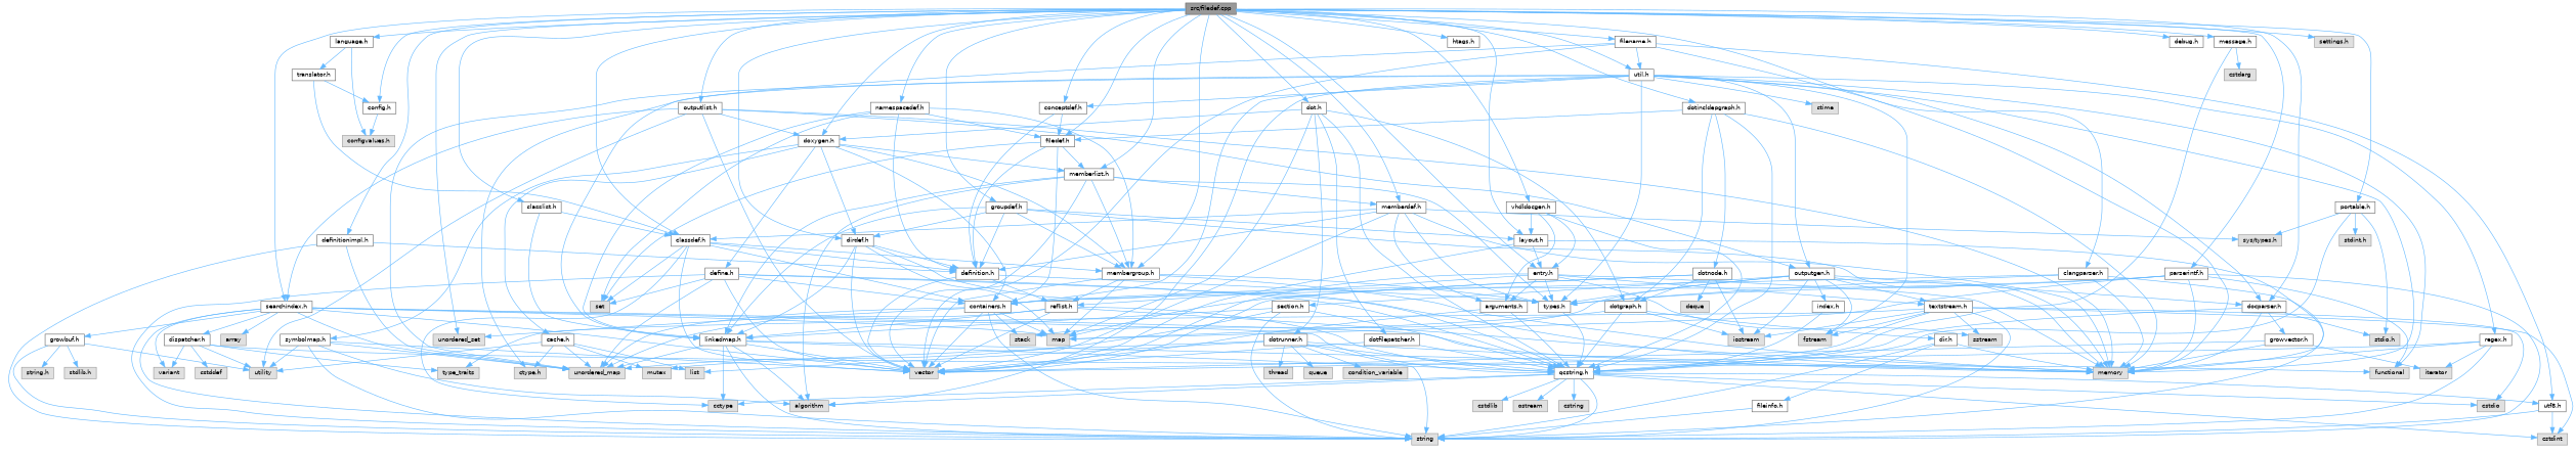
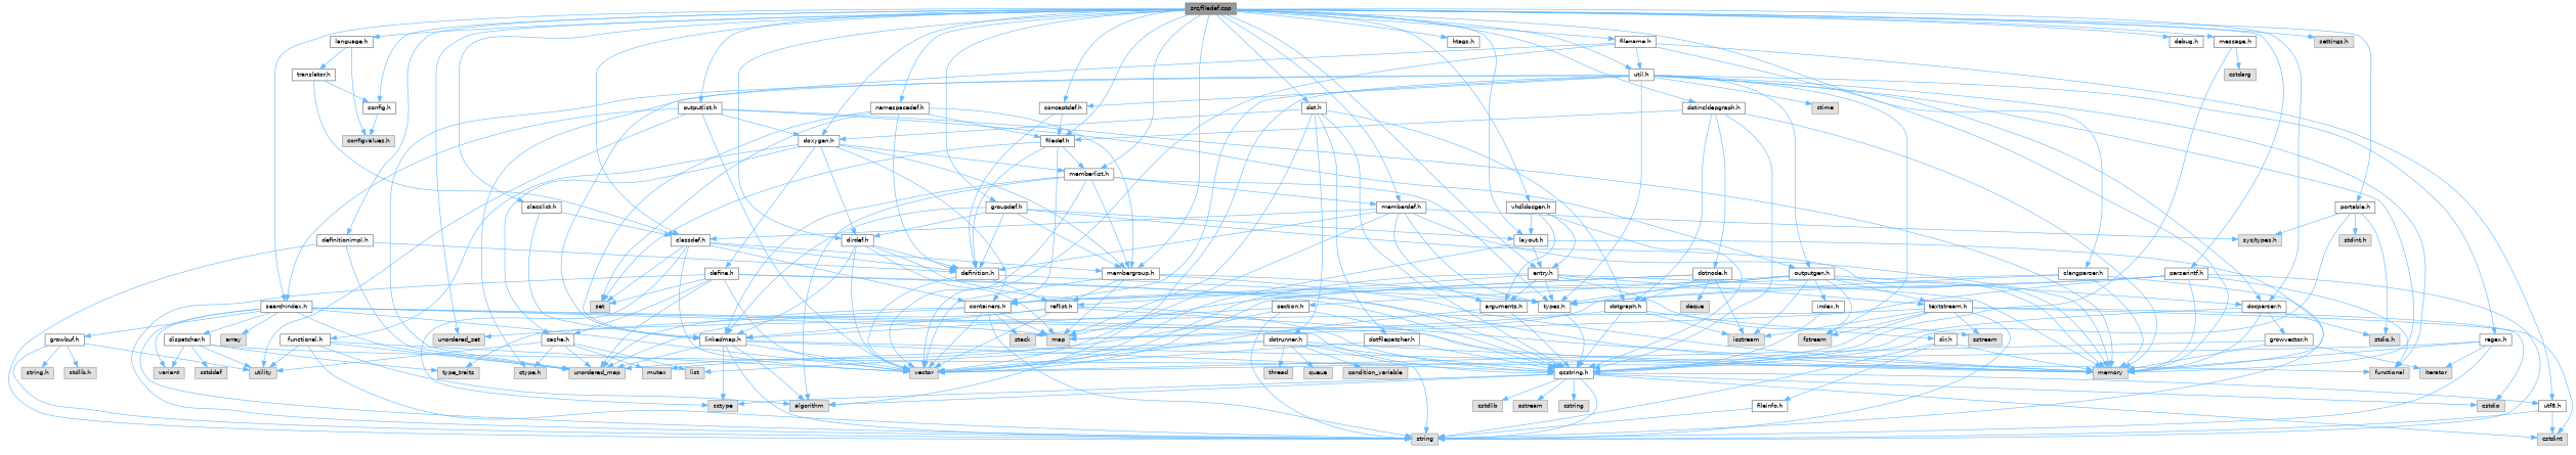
  digraph {
    node [color=grey40 fillcolor=white fontname=Helvetica fontsize=10 shape=box style=filled]
    edge [color=steelblue1 fontname=Helvetica fontsize=10 labelfontname=Helvetica labelfontsize=10 style=solid]
    n1 [color=gray40 fillcolor=grey60 fontcolor=black height=0.2 label="src/filedef.cpp" width=0.4]
    n2 [color=grey60 fillcolor="#E0E0E0" height=0.2 label=unordered_set width=0.4]
    n3 [height=0.2 label="memberlist.h" width=0.4]
    n4 [height=0.2 label="memberdef.h" width=0.4]
    n5 [height=0.2 label="classdef.h" width=0.4]
    n6 [height=0.2 label="membergroup.h" width=0.4]
    n7 [height=0.2 label="classlist.h" width=0.4]
    n8 [height=0.2 label="filedef.h" width=0.4]
    n9 [height=0.2 label="doxygen.h" width=0.4]
    n10 [height=0.2 label="dirdef.h" width=0.4]
    n11 [height=0.2 label="namespacedef.h" width=0.4]
    n12 [height=0.2 label="util.h" width=0.4]
    n13 [height=0.2 label="docparser.h" width=0.4]
    n14 [height=0.2 label="conceptdef.h" width=0.4]
    n15 [height=0.2 label="language.h" width=0.4]
    n16 [height=0.2 label="config.h" width=0.4]
    n17 [height=0.2 label="outputlist.h" width=0.4]
    n18 [height=0.2 label="searchindex.h" width=0.4]
    n19 [height=0.2 label="dot.h" width=0.4]
    n20 [height=0.2 label="dotincldepgraph.h" width=0.4]
    n21 [height=0.2 label="message.h" width=0.4]
    n22 [height=0.2 label="htags.h" width=0.4]
    n23 [height=0.2 label="parserintf.h" width=0.4]
    n24 [height=0.2 label="portable.h" width=0.4]
    n25 [height=0.2 label="vhdldocgen.h" width=0.4]
    n26 [height=0.2 label="layout.h" width=0.4]
    n27 [height=0.2 label="entry.h" width=0.4]
    n28 [height=0.2 label="debug.h" width=0.4]
    n29 [height=0.2 label="groupdef.h" width=0.4]
    n30 [height=0.2 label="filename.h" width=0.4]
    n31 [height=0.2 label="clangparser.h" width=0.4]
    n32 [color=grey60 fillcolor="#E0E0E0" height=0.2 label="settings.h" width=0.4]
    n33 [height=0.2 label="definitionimpl.h" width=0.4]
    n34 [color=grey60 fillcolor="#E0E0E0" height=0.2 label=vector width=0.4]
    n35 [color=grey60 fillcolor="#E0E0E0" height=0.2 label=algorithm width=0.4]
    n36 [height=0.2 label="types.h" width=0.4]
    n37 [height=0.2 label="linkedmap.h" width=0.4]
    n38 [color=grey60 fillcolor="#E0E0E0" height=0.2 label=memory width=0.4]
    n39 [color=grey60 fillcolor="#E0E0E0" height=0.2 label="sys/types.h" width=0.4]
    n40 [height=0.2 label="definition.h" width=0.4]
    n41 [height=0.2 label="arguments.h" width=0.4]
    n42 [color=grey60 fillcolor="#E0E0E0" height=0.2 label=cctype width=0.4]
    n43 [color=grey60 fillcolor="#E0E0E0" height=0.2 label=set width=0.4]
    n44 [height=0.2 label="containers.h" width=0.4]
    n45 [height=0.2 label="reflist.h" width=0.4]
    n46 [color=grey60 fillcolor="#E0E0E0" height=0.2 label=map width=0.4]
    n47 [height=0.2 label="define.h" width=0.4]
    n48 [height=0.2 label="cache.h" width=0.4]
-   n49 [height=0.2 label="symbolmap.h" width=0.4]
+   n49 [height=0.2 label="functional.h" width=0.4]
    n50 [height=0.2 label="qcstring.h" width=0.4]
    n51 [color=grey60 fillcolor="#E0E0E0" height=0.2 label=unordered_map width=0.4]
    n52 [color=grey60 fillcolor="#E0E0E0" height=0.2 label="ctype.h" width=0.4]
    n53 [color=grey60 fillcolor="#E0E0E0" height=0.2 label=functional width=0.4]
    n54 [color=grey60 fillcolor="#E0E0E0" height=0.2 label=fstream width=0.4]
    n55 [color=grey60 fillcolor="#E0E0E0" height=0.2 label=ctime width=0.4]
    n56 [height=0.2 label="outputgen.h" width=0.4]
    n57 [height=0.2 label="regex.h" width=0.4]
    n58 [color=grey60 fillcolor="#E0E0E0" height=0.2 label="stdio.h" width=0.4]
    n59 [height=0.2 label="growvector.h" width=0.4]
    n60 [height=0.2 label="translator.h" width=0.4]
    n61 [color=grey60 fillcolor="#E0E0E0" height=0.2 label="configvalues.h" width=0.4]
    n62 [color=grey60 fillcolor="#E0E0E0" height=0.2 label=utility width=0.4]
    n63 [color=grey60 fillcolor="#E0E0E0" height=0.2 label=string width=0.4]
    n64 [color=grey60 fillcolor="#E0E0E0" height=0.2 label=array width=0.4]
    n65 [color=grey60 fillcolor="#E0E0E0" height=0.2 label=variant width=0.4]
    n66 [height=0.2 label="growbuf.h" width=0.4]
    n67 [height=0.2 label="dispatcher.h" width=0.4]
    n68 [height=0.2 label="dotgraph.h" width=0.4]
    n69 [height=0.2 label="dotfilepatcher.h" width=0.4]
    n70 [height=0.2 label="dotrunner.h" width=0.4]
    n71 [height=0.2 label="dotnode.h" width=0.4]
    n72 [color=grey60 fillcolor="#E0E0E0" height=0.2 label=cstdarg width=0.4]
    n73 [color=grey60 fillcolor="#E0E0E0" height=0.2 label="stdint.h" width=0.4]
    n74 [height=0.2 label="textstream.h" width=0.4]
    n75 [color=grey60 fillcolor="#E0E0E0" height=0.2 label=sstream width=0.4]
    n76 [height=0.2 label="utf8.h" width=0.4]
    n77 [color=grey60 fillcolor="#E0E0E0" height=0.2 label=cstring width=0.4]
    n78 [color=grey60 fillcolor="#E0E0E0" height=0.2 label=cstdio width=0.4]
    n79 [color=grey60 fillcolor="#E0E0E0" height=0.2 label=cstdlib width=0.4]
    n80 [color=grey60 fillcolor="#E0E0E0" height=0.2 label=cstdint width=0.4]
    n81 [color=grey60 fillcolor="#E0E0E0" height=0.2 label=ostream width=0.4]
    n82 [color=grey60 fillcolor="#E0E0E0" height=0.2 label=stack width=0.4]
    n83 [color=grey60 fillcolor="#E0E0E0" height=0.2 label=list width=0.4]
    n84 [color=grey60 fillcolor="#E0E0E0" height=0.2 label=mutex width=0.4]
    n85 [color=grey60 fillcolor="#E0E0E0" height=0.2 label=iostream width=0.4]
    n86 [height=0.2 label="index.h" width=0.4]
    n87 [height=0.2 label="section.h" width=0.4]
    n88 [color=grey60 fillcolor="#E0E0E0" height=0.2 label=iterator width=0.4]
    n89 [color=grey60 fillcolor="#E0E0E0" height=0.2 label=type_traits width=0.4]
    n90 [color=grey60 fillcolor="#E0E0E0" height=0.2 label="stdlib.h" width=0.4]
    n91 [color=grey60 fillcolor="#E0E0E0" height=0.2 label="string.h" width=0.4]
    n92 [color=grey60 fillcolor="#E0E0E0" height=0.2 label=cstddef width=0.4]
    n93 [height=0.2 label="dir.h" width=0.4]
    n94 [color=grey60 fillcolor="#E0E0E0" height=0.2 label=thread width=0.4]
    n95 [color=grey60 fillcolor="#E0E0E0" height=0.2 label=queue width=0.4]
    n96 [color=grey60 fillcolor="#E0E0E0" height=0.2 label=condition_variable width=0.4]
    n97 [height=0.2 label="fileinfo.h" width=0.4]
    n98 [color=grey60 fillcolor="#E0E0E0" height=0.2 label=deque width=0.4]
    n1 -> n2
    n1 -> n3
    n1 -> n4
    n1 -> n5
    n1 -> n6
    n1 -> n7
    n1 -> n8
    n1 -> n9
    n1 -> n10
    n1 -> n11
    n1 -> n12
    n1 -> n13
    n1 -> n14
    n1 -> n15
    n1 -> n16
    n1 -> n17
    n1 -> n18
    n1 -> n19
    n1 -> n20
    n1 -> n21
    n1 -> n22
    n1 -> n23
    n1 -> n24
    n1 -> n25
    n1 -> n26
    n1 -> n27
    n1 -> n28
    n1 -> n29
    n1 -> n30
    n1 -> n31
    n1 -> n32
    n1 -> n33
    n3 -> n4
    n3 -> n6
    n3 -> n34
    n3 -> n35
    n3 -> n36
    n3 -> n37
    n4 -> n5
    n4 -> n34
    n4 -> n36
    n4 -> n38
    n4 -> n39
    n4 -> n40
    n4 -> n41
    n5 -> n6
    n5 -> n34
    n5 -> n40
    n5 -> n42
    n5 -> n43
    n5 -> n44
    n6 -> n34
    n6 -> n36
    n6 -> n38
    n6 -> n45
    n6 -> n46
    n7 -> n5
    n7 -> n37
    n8 -> n3
    n8 -> n40
    n8 -> n43
    n8 -> n44
    n9 -> n3
    n9 -> n6
    n9 -> n10
    n9 -> n44
    n9 -> n47
    n9 -> n48
    n9 -> n49
    n10 -> n34
    n10 -> n37
    n10 -> n40
    n10 -> n46
    n10 -> n50
    n11 -> n6
    n11 -> n8
    n11 -> n37
    n11 -> n40
    n11 -> n43
    n12 -> n13
    n12 -> n14
    n12 -> n35
    n12 -> n36
    n12 -> n38
    n12 -> n44
    n12 -> n51
    n12 -> n52
    n12 -> n53
    n12 -> n54
    n12 -> n55
    n12 -> n56
    n12 -> n57
    n13 -> n38
    n13 -> n50
    n13 -> n58
    n13 -> n59
    n14 -> n8
    n14 -> n40
    n15 -> n60
    n15 -> n61
    n16 -> n61
    n17 -> n9
    n17 -> n18
    n17 -> n34
    n17 -> n38
    n17 -> n56
    n17 -> n62
    n18 -> n34
    n18 -> n38
    n18 -> n46
    n18 -> n50
    n18 -> n51
    n18 -> n63
    n18 -> n64
    n18 -> n65
    n18 -> n66
    n18 -> n67
    n19 -> n9
    n19 -> n46
    n19 -> n50
    n19 -> n68
    n19 -> n69
    n19 -> n70
    n20 -> n8
    n20 -> n38
    n20 -> n50
    n20 -> n68
    n20 -> n71
    n21 -> n50
    n21 -> n72
    n23 -> n36
    n23 -> n38
    n23 -> n44
    n23 -> n46
    n23 -> n53
    n23 -> n63
    n24 -> n39
    n24 -> n50
    n24 -> n58
    n24 -> n73
    n25 -> n26
    n25 -> n27
    n25 -> n41
    n25 -> n50
    n26 -> n27
    n26 -> n34
    n26 -> n38
    n27 -> n34
    n27 -> n36
    n27 -> n38
    n27 -> n41
    n27 -> n45
    n27 -> n74
    n27 -> n75
    n29 -> n6
    n29 -> n10
    n29 -> n26
    n29 -> n37
    n29 -> n38
    n29 -> n40
    n30 -> n12
    n30 -> n34
    n30 -> n37
    n30 -> n38
    n30 -> n76
    n31 -> n36
    n31 -> n38
    n31 -> n44
    n31 -> n63
    n33 -> n40
    n33 -> n51
    n33 -> n63
    n36 -> n50
    n37 -> n34
    n37 -> n35
    n37 -> n38
    n37 -> n42
    n37 -> n50
    n37 -> n51
    n37 -> n63
    n40 -> n34
    n40 -> n36
    n40 -> n45
    n41 -> n34
    n41 -> n50
    n44 -> n2
    n44 -> n34
    n44 -> n46
    n44 -> n51
    n44 -> n63
    n44 -> n82
    n45 -> n34
    n45 -> n37
    n45 -> n38
    n45 -> n50
    n45 -> n51
    n47 -> n34
    n47 -> n38
    n47 -> n43
-   n47 -> n44
+   n47 -> n48
    n47 -> n50
    n47 -> n51
    n47 -> n63
    n48 -> n51
    n48 -> n52
    n48 -> n62
    n48 -> n83
    n48 -> n84
    n49 -> n34
    n49 -> n35
    n49 -> n51
    n49 -> n62
    n49 -> n63
    n50 -> n35
    n50 -> n42
    n50 -> n63
    n50 -> n76
    n50 -> n77
    n50 -> n78
    n50 -> n79
    n50 -> n80
    n50 -> n81
    n56 -> n13
    n56 -> n36
    n56 -> n38
    n56 -> n54
    n56 -> n74
    n56 -> n82
    n56 -> n85
    n56 -> n86
    n56 -> n87
    n57 -> n34
    n57 -> n38
    n57 -> n63
    n57 -> n88
    n59 -> n34
    n59 -> n38
    n59 -> n88
    n60 -> n5
    n60 -> n16
    n66 -> n62
    n66 -> n63
    n66 -> n90
    n66 -> n91
    n67 -> n53
    n67 -> n62
    n67 -> n65
    n67 -> n89
    n67 -> n92
    n68 -> n46
    n68 -> n50
    n68 -> n85
    n68 -> n93
    n69 -> n34
    n69 -> n50
    n70 -> n38
    n70 -> n50
    n70 -> n63
    n70 -> n83
    n70 -> n84
    n70 -> n94
    n70 -> n95
    n70 -> n96
    n71 -> n34
    n71 -> n46
    n71 -> n68
    n71 -> n85
    n71 -> n98
    n74 -> n50
    n74 -> n54
    n74 -> n63
    n74 -> n75
    n74 -> n78
    n74 -> n80
    n74 -> n85
    n74 -> n89
    n76 -> n63
    n76 -> n80
    n86 -> n50
    n87 -> n37
    n87 -> n50
    n87 -> n51
    n87 -> n63
    n93 -> n38
    n93 -> n63
    n93 -> n97
    n97 -> n63
  }
